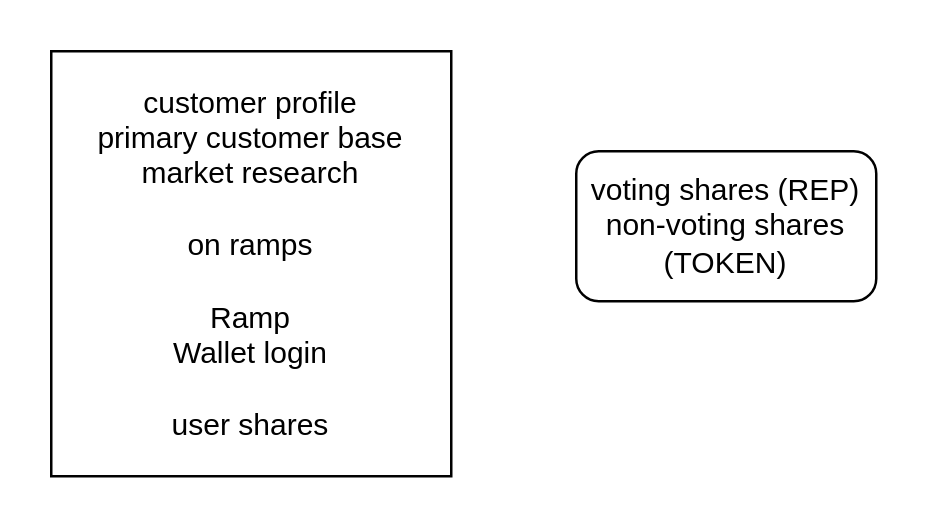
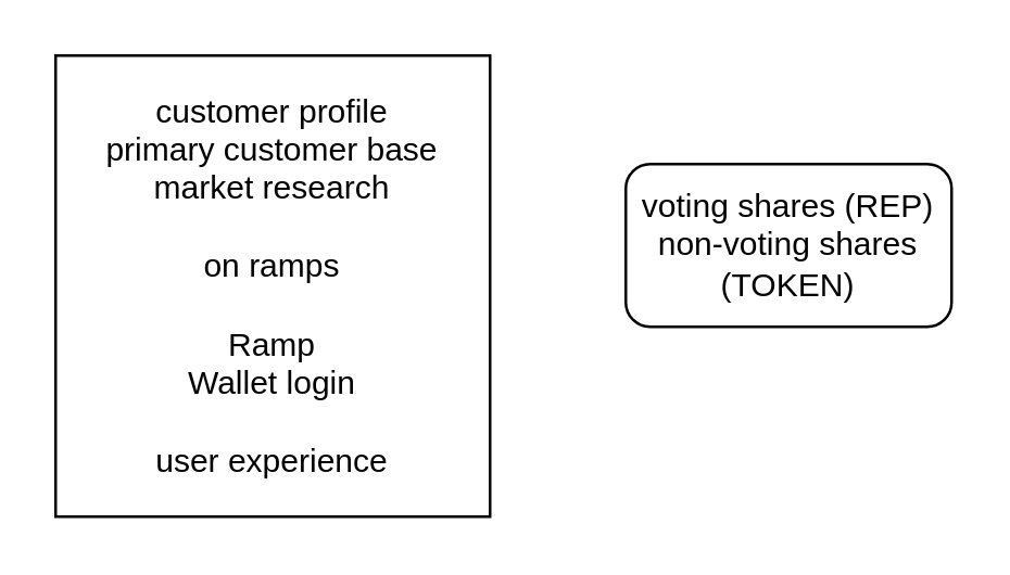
  <mxCell id="0" />
  <mxCell id="1" parent="0" />
- <mxCell id="2" value="customer profile&lt;br&gt;primary customer base&lt;br&gt;market research&lt;br&gt;&lt;br&gt;on ramps&lt;br&gt;&lt;br&gt;Ramp&lt;br&gt;Wallet login&lt;br&gt;&lt;br&gt;user shares&lt;br&gt;" style="rounded=0;whiteSpace=wrap;html=1;" vertex="1" parent="1"><mxGeometry x="20" y="20" width="160" height="170" as="geometry" /></mxCell>
+ <mxCell id="2" value="customer profile&lt;br&gt;primary customer base&lt;br&gt;market research&lt;br&gt;&lt;br&gt;on ramps&lt;br&gt;&lt;br&gt;Ramp&lt;br&gt;Wallet login&lt;br&gt;&lt;br&gt;user experience&lt;br&gt;" style="rounded=0;whiteSpace=wrap;html=1;" vertex="1" parent="1"><mxGeometry x="20" y="20" width="160" height="170" as="geometry" /></mxCell>
  <mxCell id="3" value="voting shares (REP)&lt;br&gt;non-voting shares (TOKEN)" style="whiteSpace=wrap;html=1;rounded=1;" vertex="1" parent="1"><mxGeometry x="230" width="120" height="60" as="geometry" y="60" /></mxCell>
